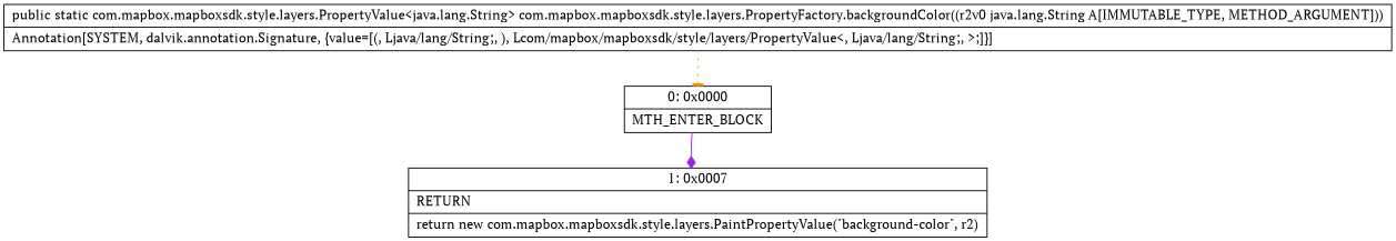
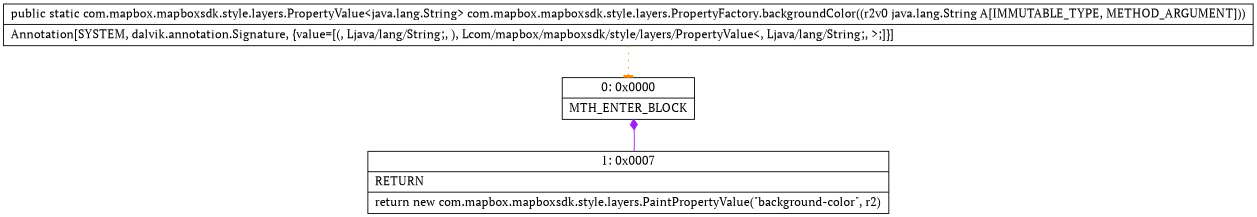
  digraph {
    fontname="PT Serif"
    node [shape=record fontname="PT Serif"]
    edge [fontname="PT Serif"]
    n1 [label="{0\:\ 0x0000|MTH_ENTER_BLOCK\l}"]
    n2 [label="{1\:\ 0x0007|RETURN\l|return new com.mapbox.mapboxsdk.style.layers.PaintPropertyValue(\"background\-color\", r2)\l}"]
    n3 [label="{public static com.mapbox.mapboxsdk.style.layers.PropertyValue\<java.lang.String\> com.mapbox.mapboxsdk.style.layers.PropertyFactory.backgroundColor((r2v0 java.lang.String A[IMMUTABLE_TYPE, METHOD_ARGUMENT]))  | Annotation[SYSTEM, dalvik.annotation.Signature, \{value=[(, Ljava\/lang\/String;, ), Lcom\/mapbox\/mapboxsdk\/style\/layers\/PropertyValue\<, Ljava\/lang\/String;, \>;]\}]\l}"]
-   n1 -> n2 [color=purple style=solid arrowhead=diamond]
+   n2 -> n1 [color=purple style=solid arrowhead=diamond]
    n3 -> n1 [color=darkorange style=dotted arrowhead=tee]
  }
